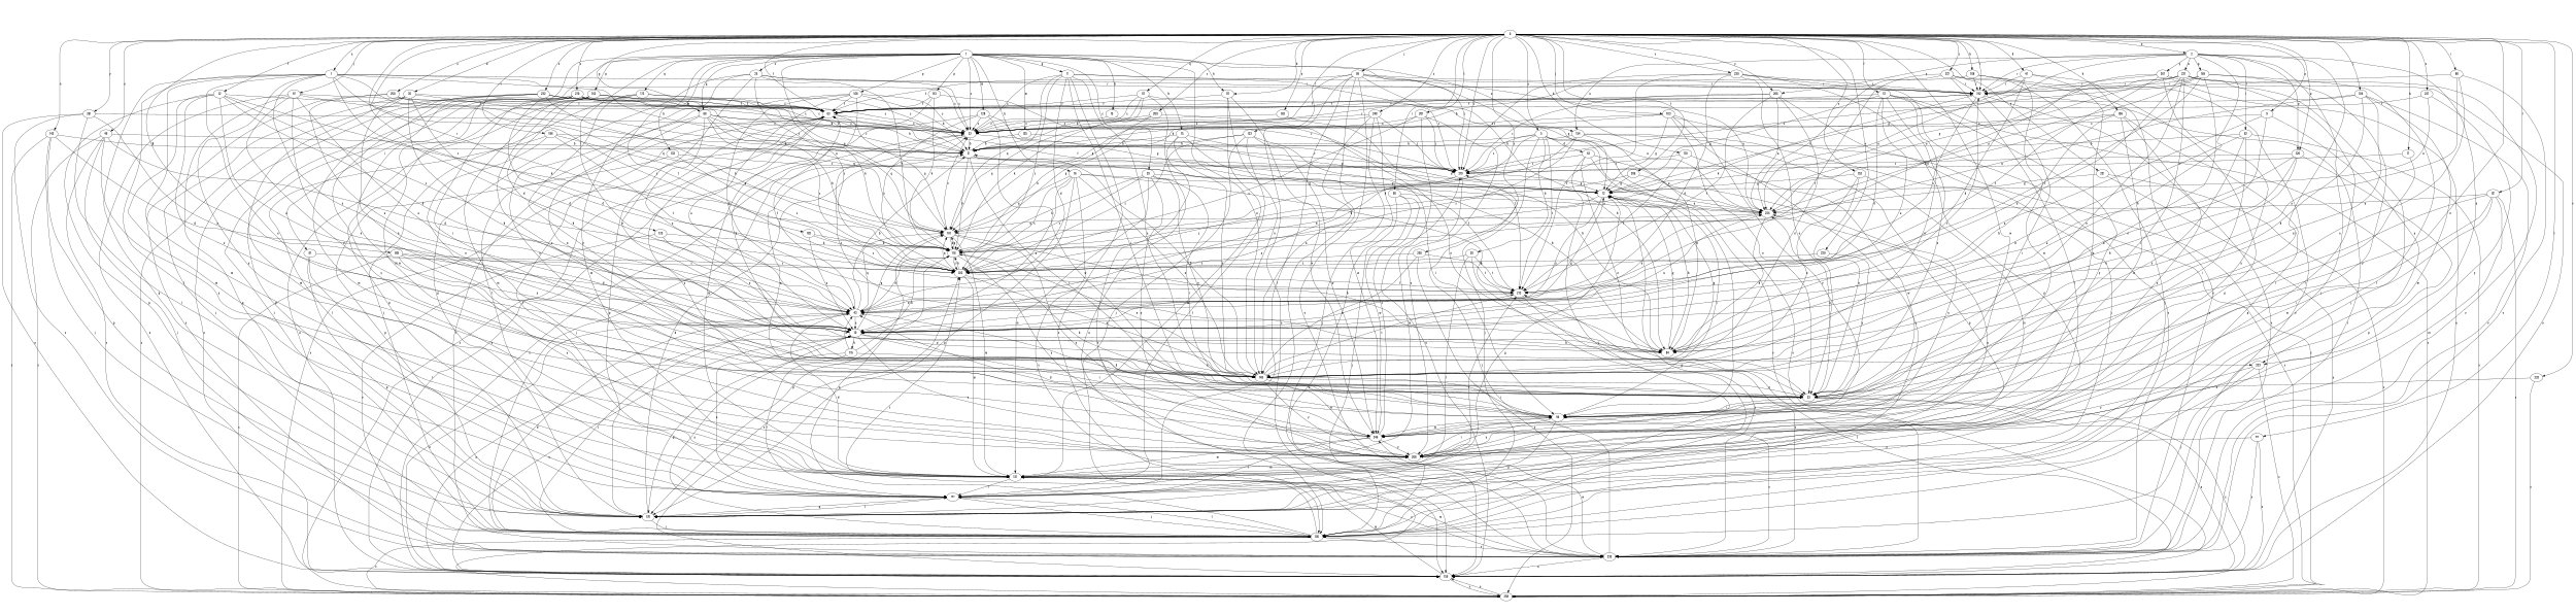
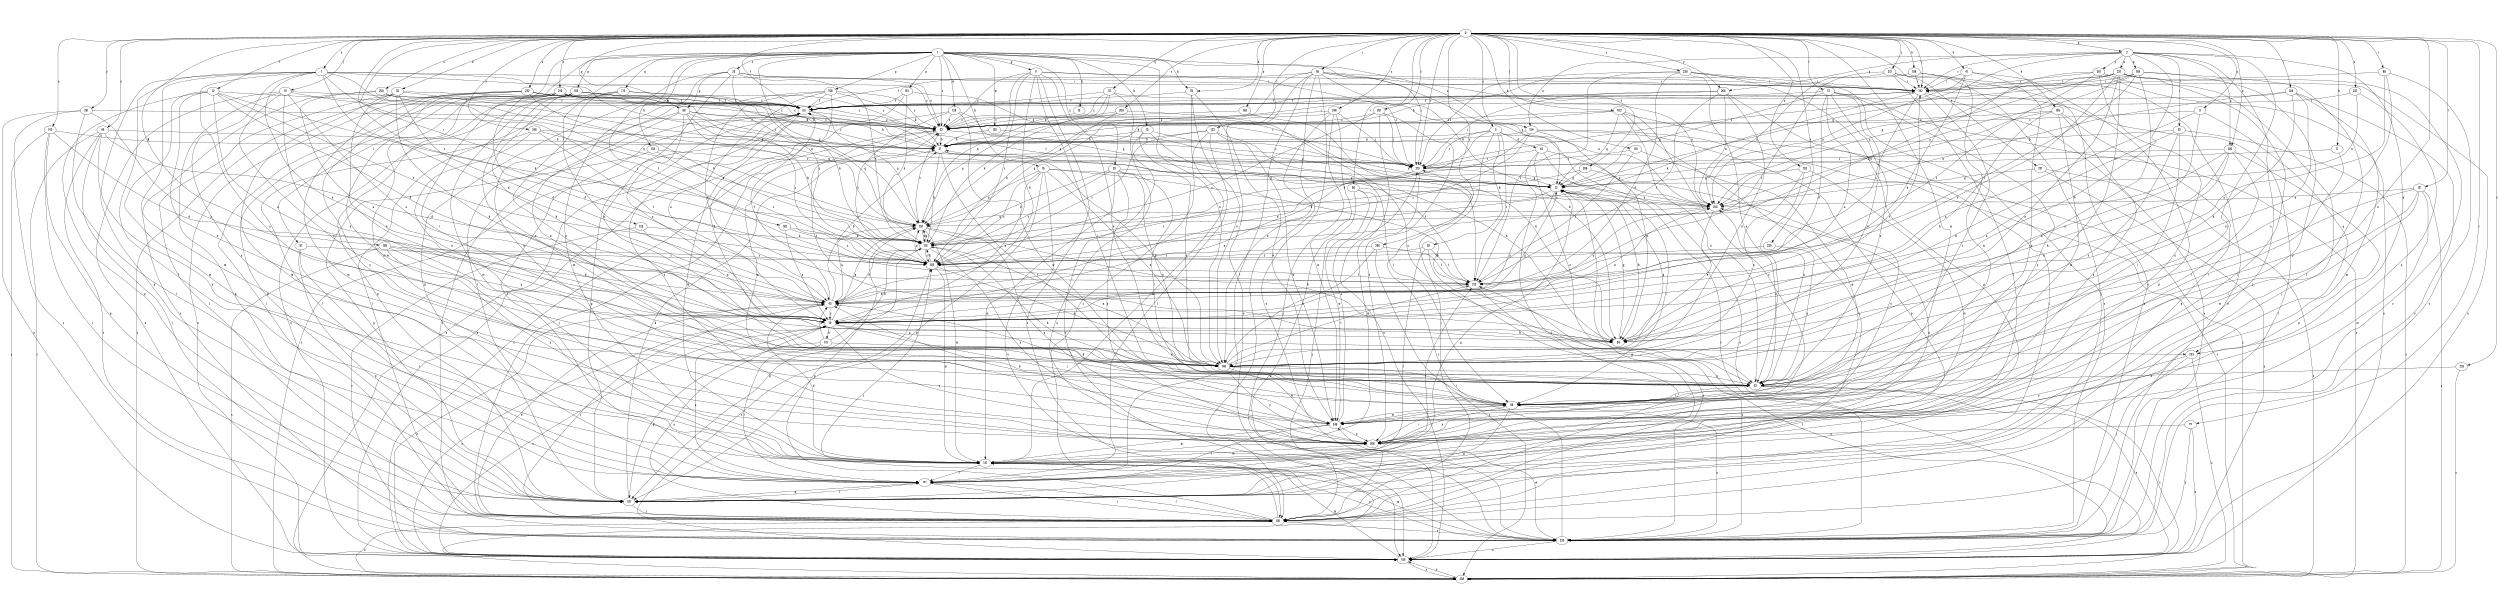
  strict digraph {
    fontname=Oswald
    node [fontname=Oswald]
    edge [fontname=Oswald]
    0
    2
    5
    7
    9
    11
    35
    41
    46
    53
    57
    62
    63
    68
    88
    90
    97
    99
    103
    104
    106
    108
    110
    111
    121
    123
    143
    171
    182
    186
    192
    200
    203
    206
    207
    211
    220
    227
    229
    230
    231
    232
    233
    246
    248
    250
    252
    256
    261
    263
    266
    269
    270
    272
    279
    154
    72
    84
    92
    94
    105
    169
    221
    223
    267
    213
    20
    21
    42
    43
    159
    32
    137
    181
    10
    127
    170
    268
    148
    224
    235
    258
    116
    1
    15
    16
    25
    29
    71
    75
    91
    125
    128
    133
    135
    161
    162
    168
    173
    115
    0 -> 2 [label=a]
    0 -> 5 [label=a]
    0 -> 7 [label=a]
    0 -> 9 [label=a]
    0 -> 11 [label=b]
    0 -> 35 [label=d]
    0 -> 41 [label=d]
    0 -> 46 [label=e]
    0 -> 53 [label=e]
    0 -> 57 [label=f]
    0 -> 62 [label=f]
    0 -> 63 [label=f]
    0 -> 68 [label=g]
    0 -> 88 [label=i]
    0 -> 90 [label=i]
    0 -> 97 [label=j]
    0 -> 99 [label=j]
    0 -> 103 [label=j]
    0 -> 104 [label=j]
    0 -> 106 [label=k]
    0 -> 108 [label=k]
    0 -> 110 [label=k]
    0 -> 111 [label=k]
    0 -> 121 [label=l]
    0 -> 123 [label=l]
    0 -> 143 [label=n]
    0 -> 171 [label=q]
    0 -> 182 [label=r]
    0 -> 186 [label=r]
    0 -> 192 [label=r]
    0 -> 200 [label=s]
    0 -> 203 [label=s]
    0 -> 206 [label=t]
    0 -> 207 [label=t]
    0 -> 211 [label=t]
    0 -> 220 [label=u]
    0 -> 227 [label=v]
    0 -> 229 [label=v]
    0 -> 230 [label=v]
    0 -> 231 [label=v]
    0 -> 232 [label=v]
    0 -> 233 [label=v]
    0 -> 246 [label=w]
    0 -> 248 [label=x]
    0 -> 250 [label=x]
    0 -> 252 [label=x]
    0 -> 256 [label=x]
    0 -> 261 [label=y]
    0 -> 263 [label=y]
    0 -> 266 [label=y]
    0 -> 269 [label=z]
    0 -> 270 [label=z]
    0 -> 272 [label=z]
    0 -> 279 [label=z]
    2 -> 192 [label=r]
    2 -> 220 [label=u]
    2 -> 266 [label=y]
    2 -> 154 [label=o]
    2 -> 72 [label=g]
    2 -> 84 [label=h]
    2 -> 92 [label=i]
    2 -> 94 [label=i]
    2 -> 105 [label=j]
    2 -> 169 [label=p]
    2 -> 221 [label=u]
    2 -> 223 [label=u]
    2 -> 267 [label=y]
    5 -> 279 [label=z]
    5 -> 105 [label=j]
    5 -> 213 [label=t]
    5 -> 20 [label=b]
    5 -> 21 [label=b]
    5 -> 42 [label=d]
    5 -> 43 [label=d]
    5 -> 159 [label=o]
    7 -> 53 [label=e]
    7 -> 192 [label=r]
    7 -> 203 [label=s]
    7 -> 21 [label=b]
    7 -> 43 [label=d]
    7 -> 32 [label=c]
    7 -> 137 [label=m]
    7 -> 181 [label=q]
    7 -> 10 [label=a]
    7 -> 127 [label=l]
    7 -> 170 [label=p]
    7 -> 268 [label=y]
    9 -> 223 [label=u]
    9 -> 32 [label=c]
    9 -> 10 [label=a]
    9 -> 148 [label=n]
    11 -> 279 [label=z]
    11 -> 94 [label=i]
    35 -> 63 [label=f]
    35 -> 84 [label=h]
    35 -> 105 [label=j]
    35 -> 43 [label=d]
    35 -> 137 [label=m]
    35 -> 148 [label=n]
    35 -> 224 [label=u]
    41 -> 192 [label=r]
    41 -> 246 [label=w]
    41 -> 43 [label=d]
    41 -> 170 [label=p]
    41 -> 224 [label=u]
    46 -> 105 [label=j]
    46 -> 21 [label=b]
    46 -> 43 [label=d]
    46 -> 268 [label=y]
    46 -> 235 [label=v]
    46 -> 258 [label=x]
    53 -> 94 [label=i]
    53 -> 159 [label=o]
    53 -> 224 [label=u]
    53 -> 258 [label=x]
    57 -> 53 [label=e]
    57 -> 63 [label=f]
    57 -> 72 [label=g]
    57 -> 43 [label=d]
    57 -> 10 [label=a]
    57 -> 268 [label=y]
    57 -> 148 [label=n]
    57 -> 258 [label=x]
    62 -> 53 [label=e]
    62 -> 63 [label=f]
    62 -> 203 [label=s]
    62 -> 43 [label=d]
    62 -> 137 [label=m]
    62 -> 10 [label=a]
    62 -> 170 [label=p]
    62 -> 116 [label=k]
    63 -> 32 [label=c]
    63 -> 137 [label=m]
    63 -> 181 [label=q]
    63 -> 170 [label=p]
    63 -> 268 [label=y]
    63 -> 258 [label=x]
    68 -> 53 [label=e]
    68 -> 203 [label=s]
    68 -> 21 [label=b]
    68 -> 32 [label=c]
    68 -> 181 [label=q]
    68 -> 10 [label=a]
    68 -> 148 [label=n]
    68 -> 116 [label=k]
    88 -> 53 [label=e]
    88 -> 192 [label=r]
    88 -> 10 [label=a]
    88 -> 235 [label=v]
    90 -> 246 [label=w]
    90 -> 105 [label=j]
    90 -> 159 [label=o]
    90 -> 224 [label=u]
    97 -> 53 [label=e]
    97 -> 63 [label=f]
    97 -> 159 [label=o]
    97 -> 32 [label=c]
    97 -> 10 [label=a]
    97 -> 170 [label=p]
    97 -> 148 [label=n]
    99 -> 63 [label=f]
    99 -> 192 [label=r]
    99 -> 72 [label=g]
    99 -> 84 [label=h]
    99 -> 105 [label=j]
    99 -> 159 [label=o]
    99 -> 181 [label=q]
    99 -> 127 [label=l]
    99 -> 224 [label=u]
    99 -> 235 [label=v]
    103 -> 53 [label=e]
    103 -> 72 [label=g]
    103 -> 105 [label=j]
    103 -> 21 [label=b]
    103 -> 32 [label=c]
    103 -> 268 [label=y]
    103 -> 258 [label=x]
    104 -> 63 [label=f]
    104 -> 84 [label=h]
    104 -> 137 [label=m]
    104 -> 181 [label=q]
    104 -> 148 [label=n]
    104 -> 235 [label=v]
    106 -> 246 [label=w]
    106 -> 84 [label=h]
    106 -> 32 [label=c]
    106 -> 170 [label=p]
    106 -> 268 [label=y]
    106 -> 224 [label=u]
    108 -> 192 [label=r]
    108 -> 246 [label=w]
    108 -> 21 [label=b]
    108 -> 235 [label=v]
    110 -> 246 [label=w]
    110 -> 279 [label=z]
    110 -> 213 [label=t]
    111 -> 63 [label=f]
    111 -> 246 [label=w]
    111 -> 105 [label=j]
    111 -> 148 [label=n]
    121 -> 53 [label=e]
    121 -> 246 [label=w]
    121 -> 94 [label=i]
    121 -> 137 [label=m]
    121 -> 224 [label=u]
    121 -> 258 [label=x]
    123 -> 203 [label=s]
    123 -> 246 [label=w]
    123 -> 94 [label=i]
    123 -> 21 [label=b]
    123 -> 137 [label=m]
    123 -> 127 [label=l]
    143 -> 105 [label=j]
    143 -> 21 [label=b]
    143 -> 43 [label=d]
    143 -> 170 [label=p]
    143 -> 258 [label=x]
    171 -> 63 [label=f]
    171 -> 21 [label=b]
    171 -> 159 [label=o]
    171 -> 32 [label=c]
    171 -> 224 [label=u]
    171 -> 116 [label=k]
    182 -> 203 [label=s]
    182 -> 10 [label=a]
    182 -> 116 [label=k]
    186 -> 213 [label=t]
    186 -> 21 [label=b]
    186 -> 181 [label=q]
    186 -> 127 [label=l]
    186 -> 148 [label=n]
    192 -> 63 [label=f]
    192 -> 203 [label=s]
    192 -> 94 [label=i]
    192 -> 235 [label=v]
    192 -> 116 [label=k]
    200 -> 53 [label=e]
    200 -> 32 [label=c]
    200 -> 181 [label=q]
    200 -> 116 [label=k]
    203 -> 213 [label=t]
    203 -> 137 [label=m]
    203 -> 181 [label=q]
    203 -> 148 [label=n]
    203 -> 116 [label=k]
    206 -> 72 [label=g]
    206 -> 268 [label=y]
    206 -> 116 [label=k]
    207 -> 203 [label=s]
    207 -> 279 [label=z]
    207 -> 159 [label=o]
    207 -> 32 [label=c]
    207 -> 268 [label=y]
    211 -> 159 [label=o]
    211 -> 268 [label=y]
    211 -> 235 [label=v]
    220 -> 279 [label=z]
    220 -> 84 [label=h]
-   5 -> 94 [label=i]
+   220 -> 94 [label=i]
    220 -> 10 [label=a]
    220 -> 170 [label=p]
    220 -> 148 [label=n]
    227 -> 63 [label=f]
    227 -> 268 [label=y]
    227 -> 224 [label=u]
    229 -> 53 [label=e]
    229 -> 203 [label=s]
    230 -> 53 [label=e]
    230 -> 192 [label=r]
    230 -> 279 [label=z]
    230 -> 213 [label=t]
    230 -> 43 [label=d]
    230 -> 170 [label=p]
    230 -> 235 [label=v]
    231 -> 72 [label=g]
    231 -> 159 [label=o]
    231 -> 258 [label=x]
    232 -> 63 [label=f]
    232 -> 279 [label=z]
    232 -> 21 [label=b]
    232 -> 159 [label=o]
    232 -> 137 [label=m]
    232 -> 268 [label=y]
    232 -> 258 [label=x]
    232 -> 116 [label=k]
    233 -> 53 [label=e]
    233 -> 258 [label=x]
    246 -> 279 [label=z]
    246 -> 43 [label=d]
    246 -> 137 [label=m]
    246 -> 127 [label=l]
    246 -> 268 [label=y]
    248 -> 246 [label=w]
    248 -> 279 [label=z]
    248 -> 105 [label=j]
    248 -> 32 [label=c]
    248 -> 181 [label=q]
    248 -> 148 [label=n]
    250 -> 63 [label=f]
    250 -> 181 [label=q]
    250 -> 10 [label=a]
    250 -> 235 [label=v]
    252 -> 53 [label=e]
    252 -> 72 [label=g]
    252 -> 137 [label=m]
    252 -> 148 [label=n]
    256 -> 203 [label=s]
    256 -> 213 [label=t]
    256 -> 148 [label=n]
    256 -> 258 [label=x]
    261 -> 159 [label=o]
    261 -> 32 [label=c]
    261 -> 10 [label=a]
    261 -> 127 [label=l]
    261 -> 235 [label=v]
    263 -> 213 [label=t]
    263 -> 32 [label=c]
    266 -> 63 [label=f]
    266 -> 279 [label=z]
    266 -> 105 [label=j]
    266 -> 213 [label=t]
    266 -> 148 [label=n]
    266 -> 224 [label=u]
    269 -> 203 [label=s]
    269 -> 43 [label=d]
    269 -> 10 [label=a]
    269 -> 268 [label=y]
    269 -> 258 [label=x]
    270 -> 63 [label=f]
    270 -> 246 [label=w]
    270 -> 279 [label=z]
    270 -> 105 [label=j]
    270 -> 21 [label=b]
    270 -> 43 [label=d]
    270 -> 32 [label=c]
    270 -> 170 [label=p]
    270 -> 148 [label=i]
    272 -> 192 [label=r]
    272 -> 105 [label=j]
    272 -> 213 [label=t]
    272 -> 127 [label=l]
    272 -> 224 [label=u]
    272 -> 235 [label=v]
    279 -> 72 [label=g]
    279 -> 137 [label=m]
    279 -> 10 [label=a]
    154 -> 203 [label=s]
    154 -> 84 [label=h]
    154 -> 21 [label=b]
    154 -> 170 [label=p]
    154 -> 258 [label=x]
    154 -> 116 [label=k]
    72 -> 63 [label=f]
    72 -> 203 [label=s]
    72 -> 84 [label=h]
    72 -> 94 [label=i]
    72 -> 10 [label=a]
    72 -> 224 [label=u]
    84 -> 192 [label=r]
    84 -> 72 [label=g]
    84 -> 32 [label=c]
    92 -> 53 [label=e]
    92 -> 84 [label=h]
    92 -> 94 [label=i]
    92 -> 21 [label=b]
    92 -> 258 [label=x]
    94 -> 246 [label=w]
    94 -> 43 [label=d]
    94 -> 170 [label=p]
    94 -> 268 [label=y]
    94 -> 235 [label=v]
    94 -> 116 [label=k]
    105 -> 203 [label=s]
    105 -> 72 [label=g]
    105 -> 43 [label=d]
    105 -> 181 [label=q]
    105 -> 10 [label=a]
    105 -> 127 [label=l]
    105 -> 235 [label=v]
    105 -> 258 [label=x]
    169 -> 53 [label=e]
    169 -> 192 [label=r]
    169 -> 279 [label=z]
    169 -> 213 [label=t]
    169 -> 127 [label=l]
    169 -> 268 [label=y]
    169 -> 224 [label=u]
    221 -> 192 [label=r]
    221 -> 72 [label=g]
    221 -> 94 [label=i]
    221 -> 105 [label=j]
    221 -> 159 [label=o]
    221 -> 10 [label=a]
    221 -> 148 [label=n]
    221 -> 224 [label=u]
    221 -> 235 [label=v]
    223 -> 105 [label=j]
    223 -> 268 [label=y]
    223 -> 258 [label=x]
    267 -> 192 [label=r]
    267 -> 213 [label=t]
    267 -> 159 [label=o]
    267 -> 127 [label=l]
    267 -> 268 [label=y]
    267 -> 116 [label=k]
    213 -> 43 [label=d]
    213 -> 235 [label=v]
    20 -> 203 [label=s]
    20 -> 213 [label=t]
    20 -> 127 [label=l]
    20 -> 235 [label=v]
    21 -> 279 [label=z]
    21 -> 94 [label=i]
    21 -> 213 [label=t]
    21 -> 116 [label=k]
    42 -> 53 [label=e]
    42 -> 279 [label=z]
    42 -> 105 [label=j]
    42 -> 224 [label=u]
    42 -> 235 [label=v]
    43 -> 63 [label=f]
    43 -> 105 [label=j]
    43 -> 21 [label=b]
    43 -> 159 [label=o]
    43 -> 181 [label=q]
    43 -> 10 [label=a]
    43 -> 224 [label=u]
    159 -> 203 [label=s]
    159 -> 213 [label=t]
    159 -> 32 [label=c]
    159 -> 137 [label=m]
    159 -> 10 [label=a]
    159 -> 258 [label=x]
    32 -> 192 [label=r]
    32 -> 246 [label=w]
    32 -> 279 [label=z]
    32 -> 105 [label=j]
    32 -> 21 [label=b]
    137 -> 213 [label=t]
    137 -> 43 [label=d]
    137 -> 127 [label=l]
    137 -> 224 [label=u]
    137 -> 235 [label=v]
    181 -> 84 [label=h]
    181 -> 32 [label=c]
    181 -> 137 [label=m]
    181 -> 268 [label=y]
    181 -> 116 [label=k]
    10 -> 72 [label=g]
    10 -> 84 [label=h]
    10 -> 94 [label=i]
    10 -> 223 [label=u]
    10 -> 159 [label=o]
    10 -> 181 [label=q]
    10 -> 268 [label=y]
    10 -> 224 [label=u]
    10 -> 115 [label=k]
    127 -> 63 [label=f]
    127 -> 105 [label=j]
    127 -> 10 [label=a]
    127 -> 170 [label=p]
    170 -> 72 [label=g]
    170 -> 105 [label=j]
    170 -> 21 [label=b]
    170 -> 127 [label=l]
    268 -> 94 [label=i]
    268 -> 137 [label=m]
    148 -> 53 [label=e]
    148 -> 246 [label=w]
    148 -> 72 [label=g]
    148 -> 94 [label=i]
    148 -> 213 [label=t]
    148 -> 21 [label=b]
    148 -> 268 [label=y]
    224 -> 84 [label=h]
    224 -> 181 [label=q]
    235 -> 63 [label=f]
    235 -> 192 [label=r]
    235 -> 246 [label=w]
    235 -> 279 [label=z]
    235 -> 159 [label=o]
    235 -> 137 [label=m]
    258 -> 159 [label=o]
    116 -> 203 [label=s]
    116 -> 43 [label=d]
    116 -> 181 [label=q]
    116 -> 170 [label=p]
    116 -> 268 [label=y]
    116 -> 148 [label=n]
-   1 -> 68 [label=g]
+   25 -> 68 [label=g]
    1 -> 111 [label=k]
    1 -> 279 [label=z]
    1 -> 154 [label=o]
    1 -> 213 [label=t]
    1 -> 32 [label=c]
    1 -> 137 [label=m]
    1 -> 181 [label=q]
    1 -> 148 [label=n]
    1 -> 15 [label=b]
    1 -> 16 [label=b]
    1 -> 25 [label=c]
    1 -> 29 [label=c]
    1 -> 71 [label=g]
    1 -> 75 [label=h]
    1 -> 91 [label=i]
    1 -> 125 [label=l]
    1 -> 128 [label=m]
    1 -> 133 [label=m]
    1 -> 135 [label=m]
    1 -> 161 [label=p]
    1 -> 162 [label=p]
    1 -> 168 [label=p]
    1 -> 173 [label=q]
    15 -> 84 [label=h]
    15 -> 32 [label=c]
    16 -> 203 [label=s]
    16 -> 72 [label=g]
    16 -> 84 [label=h]
    16 -> 181 [label=q]
    16 -> 10 [label=a]
    16 -> 170 [label=p]
    16 -> 148 [label=n]
    16 -> 235 [label=v]
    25 -> 192 [label=r]
    25 -> 203 [label=s]
    25 -> 32 [label=c]
    25 -> 137 [label=m]
    25 -> 170 [label=p]
    25 -> 148 [label=n]
    25 -> 116 [label=k]
    29 -> 53 [label=e]
    29 -> 203 [label=s]
    29 -> 72 [label=g]
    29 -> 94 [label=i]
    29 -> 137 [label=m]
    29 -> 268 [label=y]
    29 -> 116 [label=k]
    71 -> 53 [label=e]
    71 -> 192 [label=r]
    71 -> 203 [label=s]
    71 -> 279 [label=z]
    71 -> 94 [label=i]
    71 -> 43 [label=d]
    71 -> 32 [label=c]
    71 -> 181 [label=q]
    71 -> 258 [label=x]
    75 -> 53 [label=e]
    75 -> 84 [label=h]
    75 -> 21 [label=b]
    75 -> 224 [label=u]
    75 -> 235 [label=v]
    91 -> 203 [label=s]
    91 -> 127 [label=l]
    91 -> 170 [label=p]
    125 -> 10 [label=a]
    125 -> 235 [label=v]
    125 -> 116 [label=k]
    128 -> 203 [label=s]
    128 -> 246 [label=w]
    128 -> 72 [label=g]
    128 -> 159 [label=o]
    128 -> 32 [label=c]
    133 -> 203 [label=s]
    133 -> 279 [label=z]
    133 -> 170 [label=p]
    135 -> 72 [label=g]
    135 -> 21 [label=b]
    161 -> 63 [label=f]
    161 -> 279 [label=z]
    161 -> 258 [label=x]
    161 -> 116 [label=k]
    162 -> 53 [label=e]
    162 -> 63 [label=f]
    162 -> 84 [label=h]
    162 -> 32 [label=c]
    162 -> 137 [label=m]
    162 -> 170 [label=p]
    162 -> 116 [label=k]
    168 -> 63 [label=f]
    168 -> 21 [label=b]
    168 -> 43 [label=d]
    168 -> 32 [label=c]
    168 -> 10 [label=a]
    168 -> 127 [label=l]
    168 -> 148 [label=n]
    173 -> 53 [label=e]
    173 -> 63 [label=f]
    173 -> 105 [label=j]
    173 -> 159 [label=o]
    173 -> 32 [label=c]
    115 -> 43 [label=d]
    115 -> 127 [label=l]
    115 -> 170 [label=p]
    115 -> 148 [label=n]
    115 -> 116 [label=k]
  }
